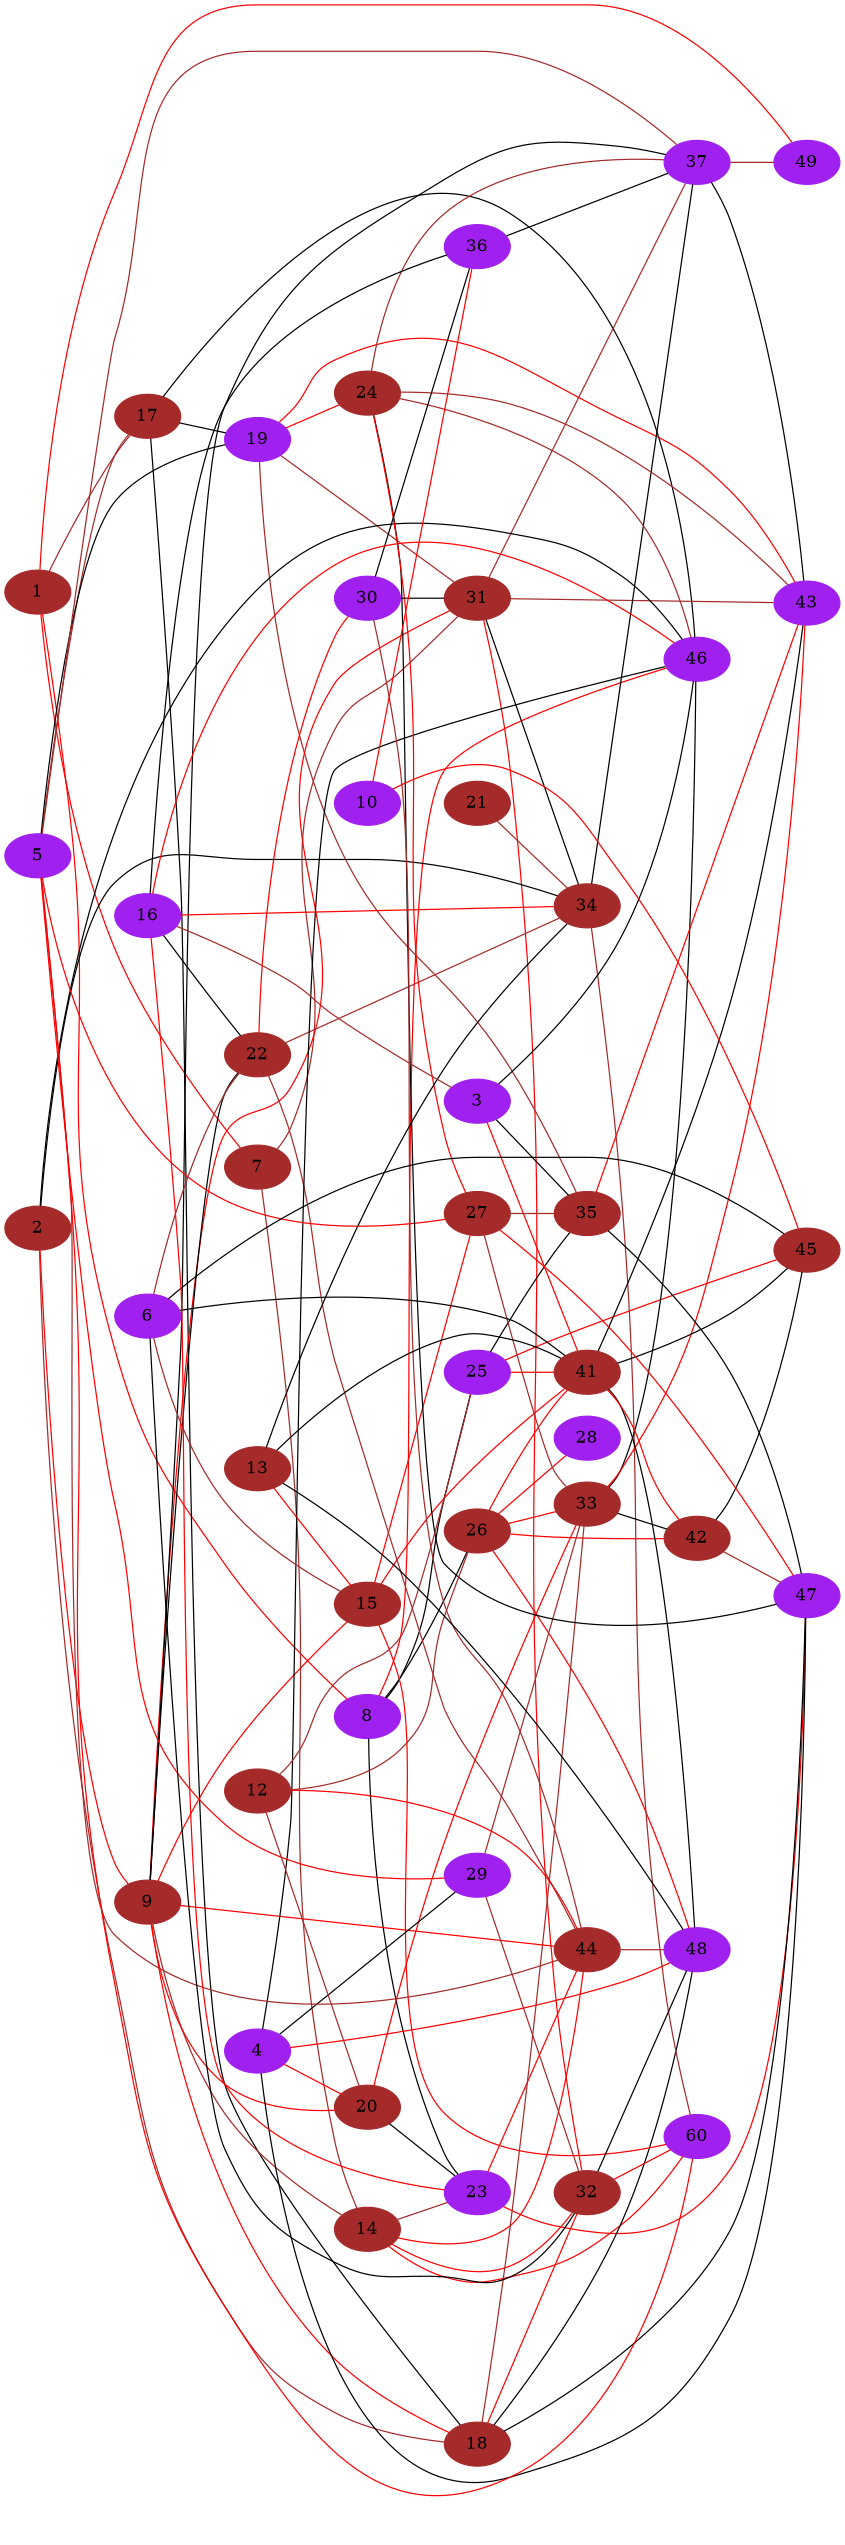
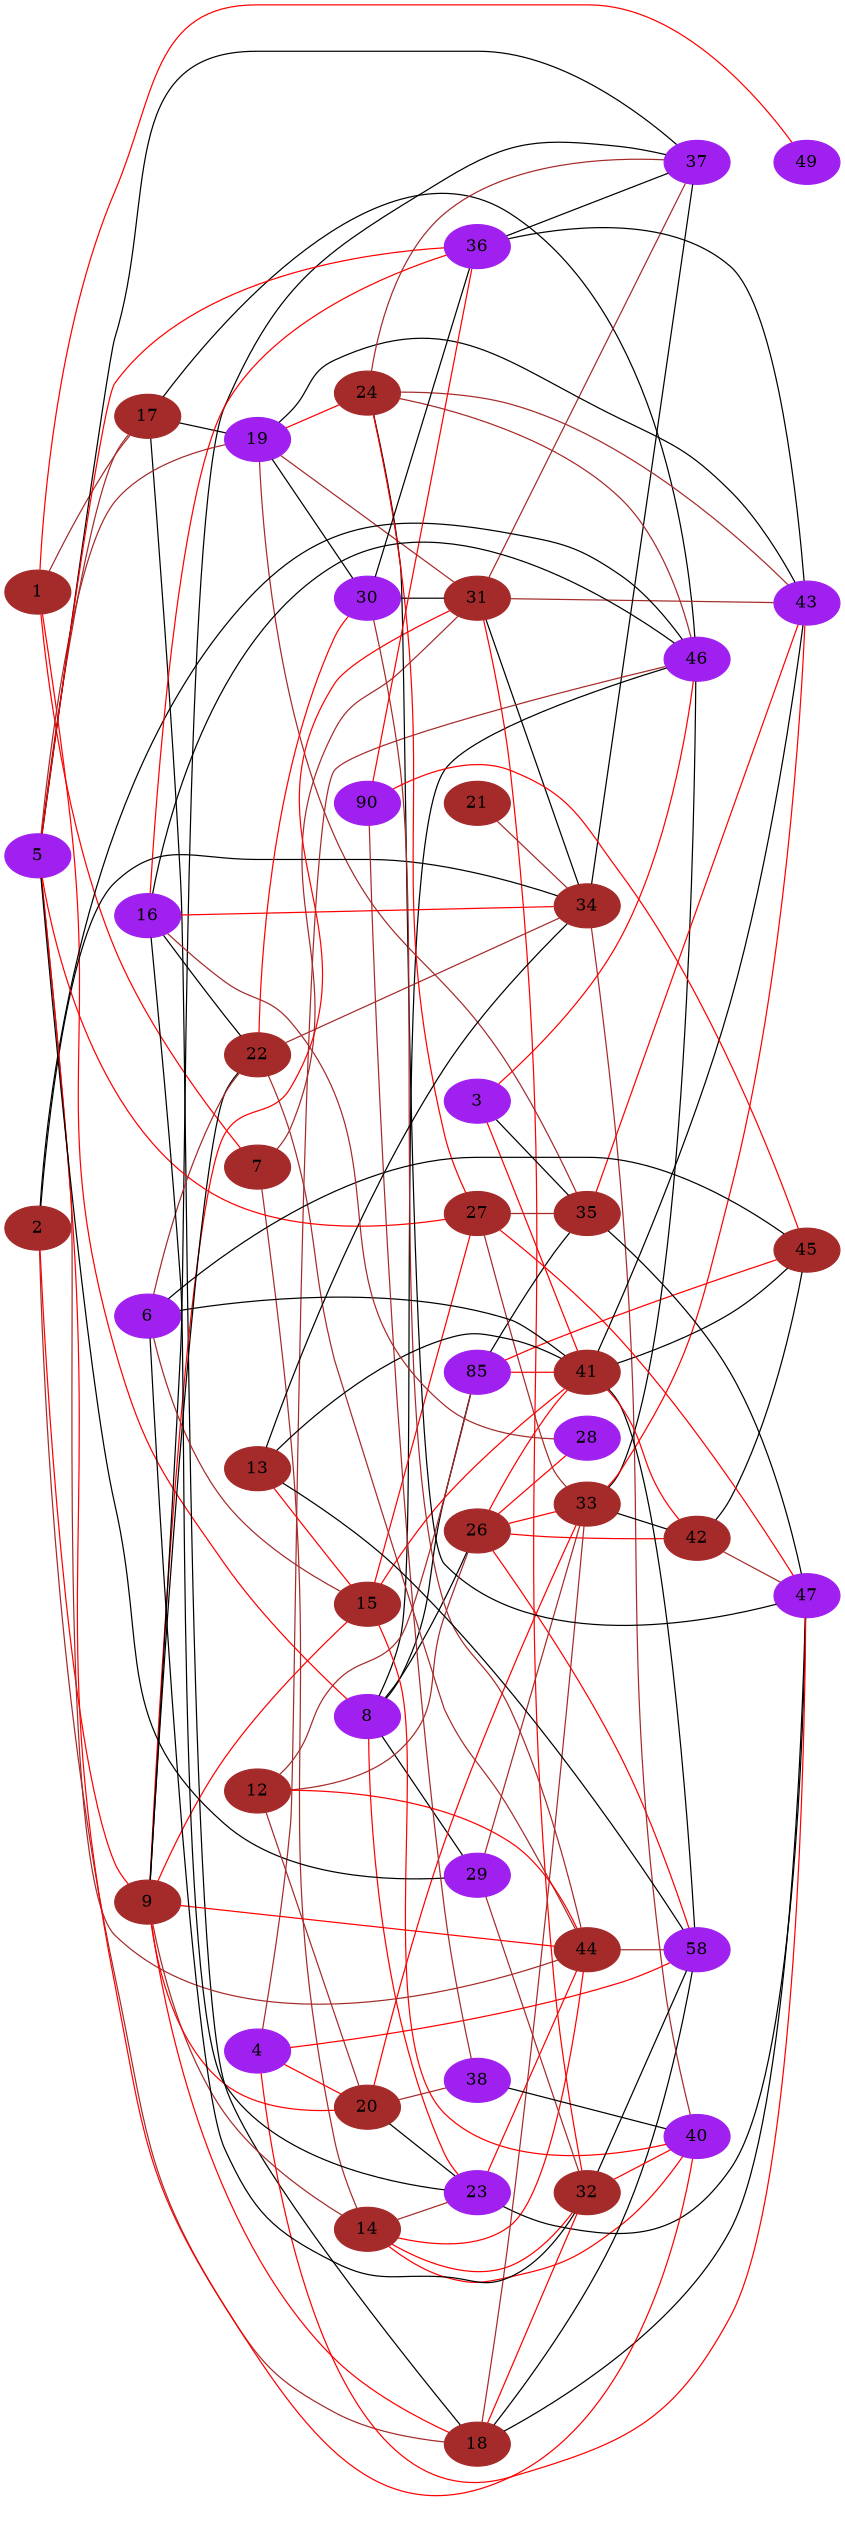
  graph {
    rankdir=LR
    node [color=brown style=filled]
    edge [color=red weight=1.0]
    1
    7
    8 [color=purple]
    17
    n5 [color=purple label=49]
    14
    31
    46 [color=purple]
    23 [color=purple]
-   25 [color=purple]
+   25 [color=purple label=85]
    26
    18
    19 [color=purple]
    2
    9
    34
    20
    37 [color=purple]
    44
    15
    22
    47 [color=purple]
-   48 [color=purple]
+   48 [color=purple label=58]
    32
    33
-   40 [color=purple label=60]
+   40 [color=purple]
    3 [color=purple]
    35
    41
    43 [color=purple]
    45
    42
    4 [color=purple]
    29 [color=purple]
+   38 [color=purple]
    5 [color=purple]
    27
    36 [color=purple]
    24
    30 [color=purple]
    6 [color=purple]
    28 [color=purple]
-   10 [color=purple]
+   10 [color=purple label=90]
    12
    13
    16 [color=purple]
    21
    1 -- 7
    1 -- 8
    1 -- 17 [color=brown]
    1 -- n5
    7 -- 14 [color=brown]
    7 -- 31 [color=brown]
-   8 -- 46
-   8 -- 23 [color=black]
+   8 -- 46 [color=black]
+   8 -- 23
    8 -- 25 [color=black]
    8 -- 26 [color=black]
    17 -- 46 [color=black]
    17 -- 18 [color=black]
    17 -- 19 [color=black]
    14 -- 23 [color=brown]
    14 -- 44
    14 -- 32
    14 -- 40
    31 -- 34 [color=black]
    31 -- 37 [color=brown]
    31 -- 32
    31 -- 43 [color=brown]
    23 -- 44
-   23 -- 47
+   23 -- 47 [color=black]
    25 -- 35 [color=black weight=3.0]
    25 -- 41
    25 -- 45
    26 -- 48
    26 -- 33 [weight=2.0]
    26 -- 41
    26 -- 42
    26 -- 28
    18 -- 47 [color=black]
    18 -- 48 [color=black weight=2.0]
    18 -- 32
    18 -- 33 [color=brown]
    19 -- 31 [color=brown]
    19 -- 35 [color=brown]
-   19 -- 43
+   19 -- 43 [color=black]
    19 -- 24
+   19 -- 30 [color=black]
    2 -- 46 [color=black]
    2 -- 18 [color=brown]
    2 -- 9
    2 -- 34 [color=black]
    9 -- 14 [color=brown]
    9 -- 31 [weight=2.0]
    9 -- 18
    9 -- 20
    9 -- 37 [color=black]
    9 -- 44
    9 -- 15
    9 -- 22 [color=black]
    34 -- 37 [color=black]
    34 -- 40 [color=brown weight=2.0]
    20 -- 23 [color=black]
    20 -- 33
-   37 -- n5 [color=brown weight=2.0]
+   20 -- 38 [color=brown]
    44 -- 48 [color=brown weight=2.0]
    15 -- 40
    15 -- 41
    15 -- 27
    22 -- 34 [color=brown]
    22 -- 44 [color=brown]
    22 -- 30
    32 -- 48 [color=black]
    32 -- 40
    33 -- 46 [color=black]
    33 -- 43
    33 -- 42 [color=black]
-   3 -- 46 [color=black weight=2.0]
+   3 -- 46 [weight=2.0]
    3 -- 35 [color=black]
    3 -- 41
    35 -- 47 [color=black weight=2.0]
    35 -- 43 [weight=2.0]
    41 -- 48 [color=black]
    41 -- 43 [color=black weight=2.0]
    41 -- 45 [color=black]
    41 -- 42
    42 -- 47 [color=brown]
    42 -- 45 [color=black]
-   4 -- 46 [color=black]
+   4 -- 46 [color=brown]
    4 -- 20
-   4 -- 47 [color=black]
+   4 -- 47
    4 -- 48 [weight=2.0]
-   4 -- 29 [color=black]
+   8 -- 29 [color=black]
    29 -- 32 [color=brown]
    29 -- 33 [color=brown]
+   38 -- 40 [color=black]
    5 -- 17 [color=brown]
-   5 -- 19 [color=black]
-   5 -- 37 [color=brown]
+   5 -- 19 [color=brown]
+   5 -- 37 [color=black]
    5 -- 44 [color=brown]
    5 -- 40
-   5 -- 29
+   5 -- 29 [color=black]
    5 -- 27
+   5 -- 36
    27 -- 47
    27 -- 33 [color=brown]
    27 -- 35 [color=brown]
    36 -- 37 [color=black]
-   37 -- 43 [color=black]
+   36 -- 43 [color=black]
    24 -- 46 [color=brown]
    24 -- 37 [color=brown]
    24 -- 47 [color=black]
    24 -- 43 [color=brown weight=2.0]
    24 -- 27
    30 -- 31 [color=black]
    30 -- 44 [color=brown]
    30 -- 36 [color=black]
    6 -- 15 [color=brown]
    6 -- 22 [color=brown]
    6 -- 32 [color=black]
    6 -- 41 [color=black]
    6 -- 45 [color=black]
    10 -- 45
+   10 -- 38 [color=brown]
    10 -- 36
    12 -- 25 [color=brown]
    12 -- 26 [color=brown]
    12 -- 20 [color=brown]
    12 -- 44
    13 -- 34 [color=black]
    13 -- 15
    13 -- 48 [color=black weight=2.0]
    13 -- 41 [color=black weight=2.0]
-   16 -- 46
-   16 -- 23
+   16 -- 46 [color=black]
+   16 -- 23 [color=black]
    16 -- 34 [weight=3.0]
    16 -- 22 [color=black]
-   16 -- 36 [color=black]
-   16 -- 3 [color=brown]
+   16 -- 36
+   16 -- 28 [color=brown]
    21 -- 34 [color=brown weight=3.0]
  }
